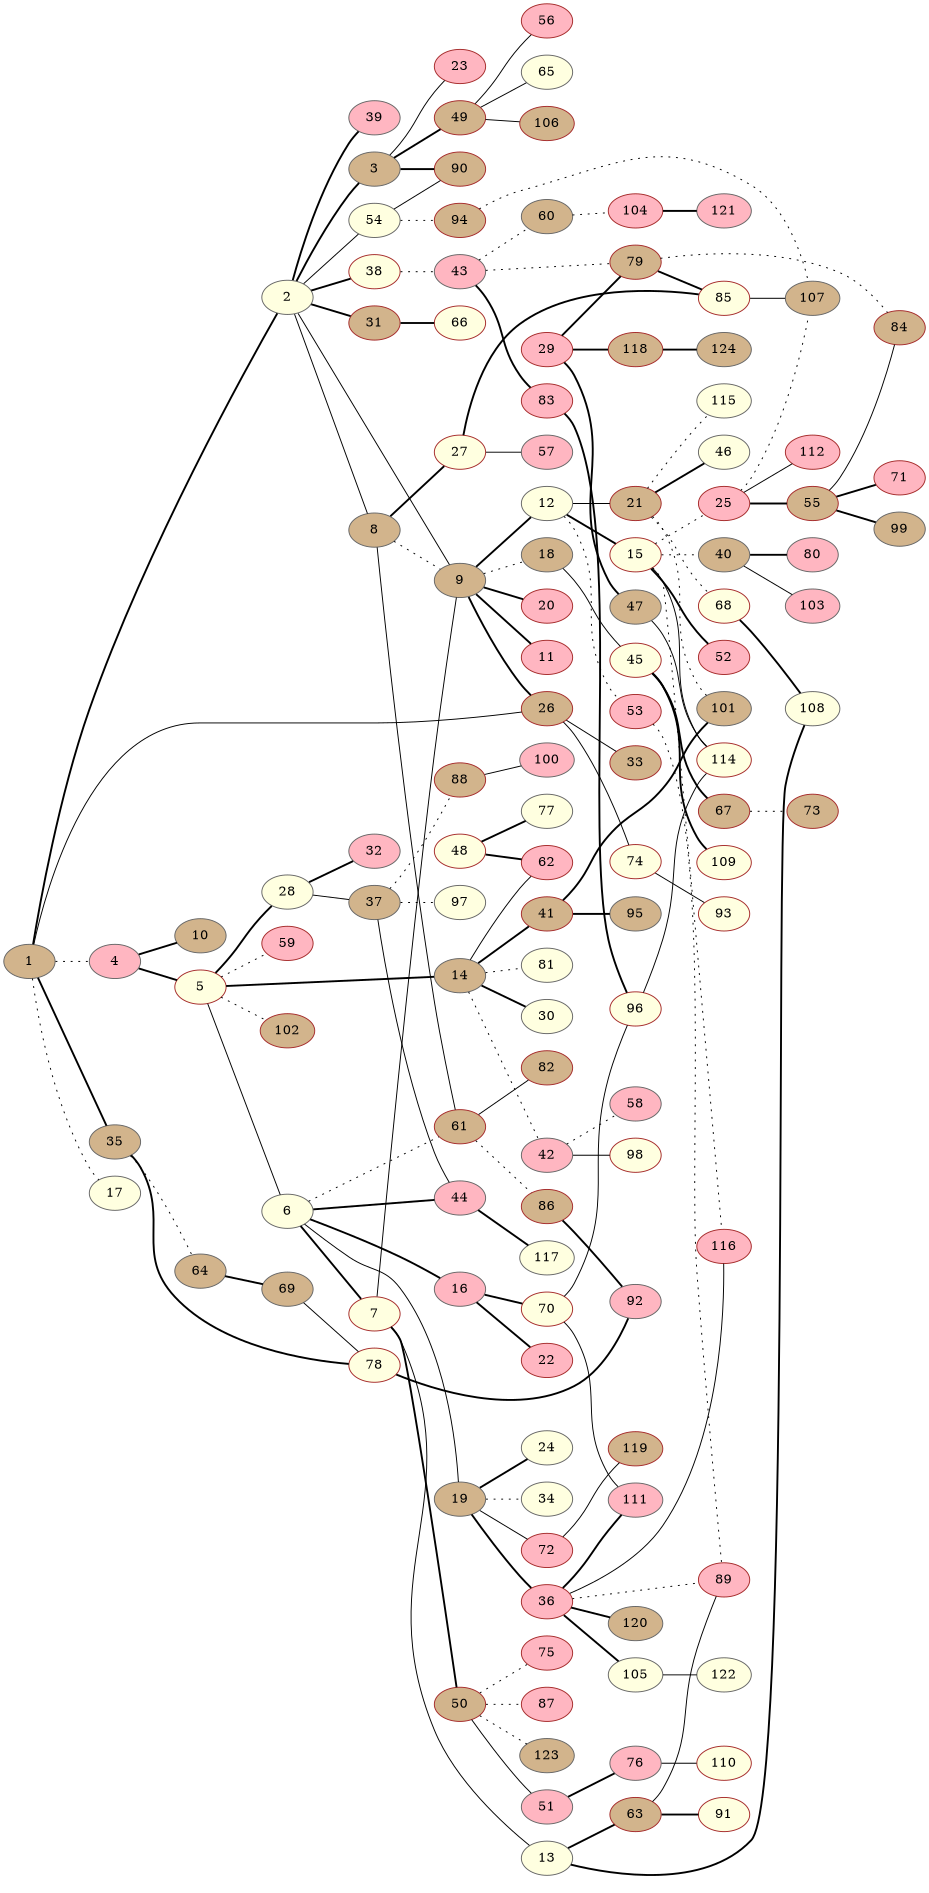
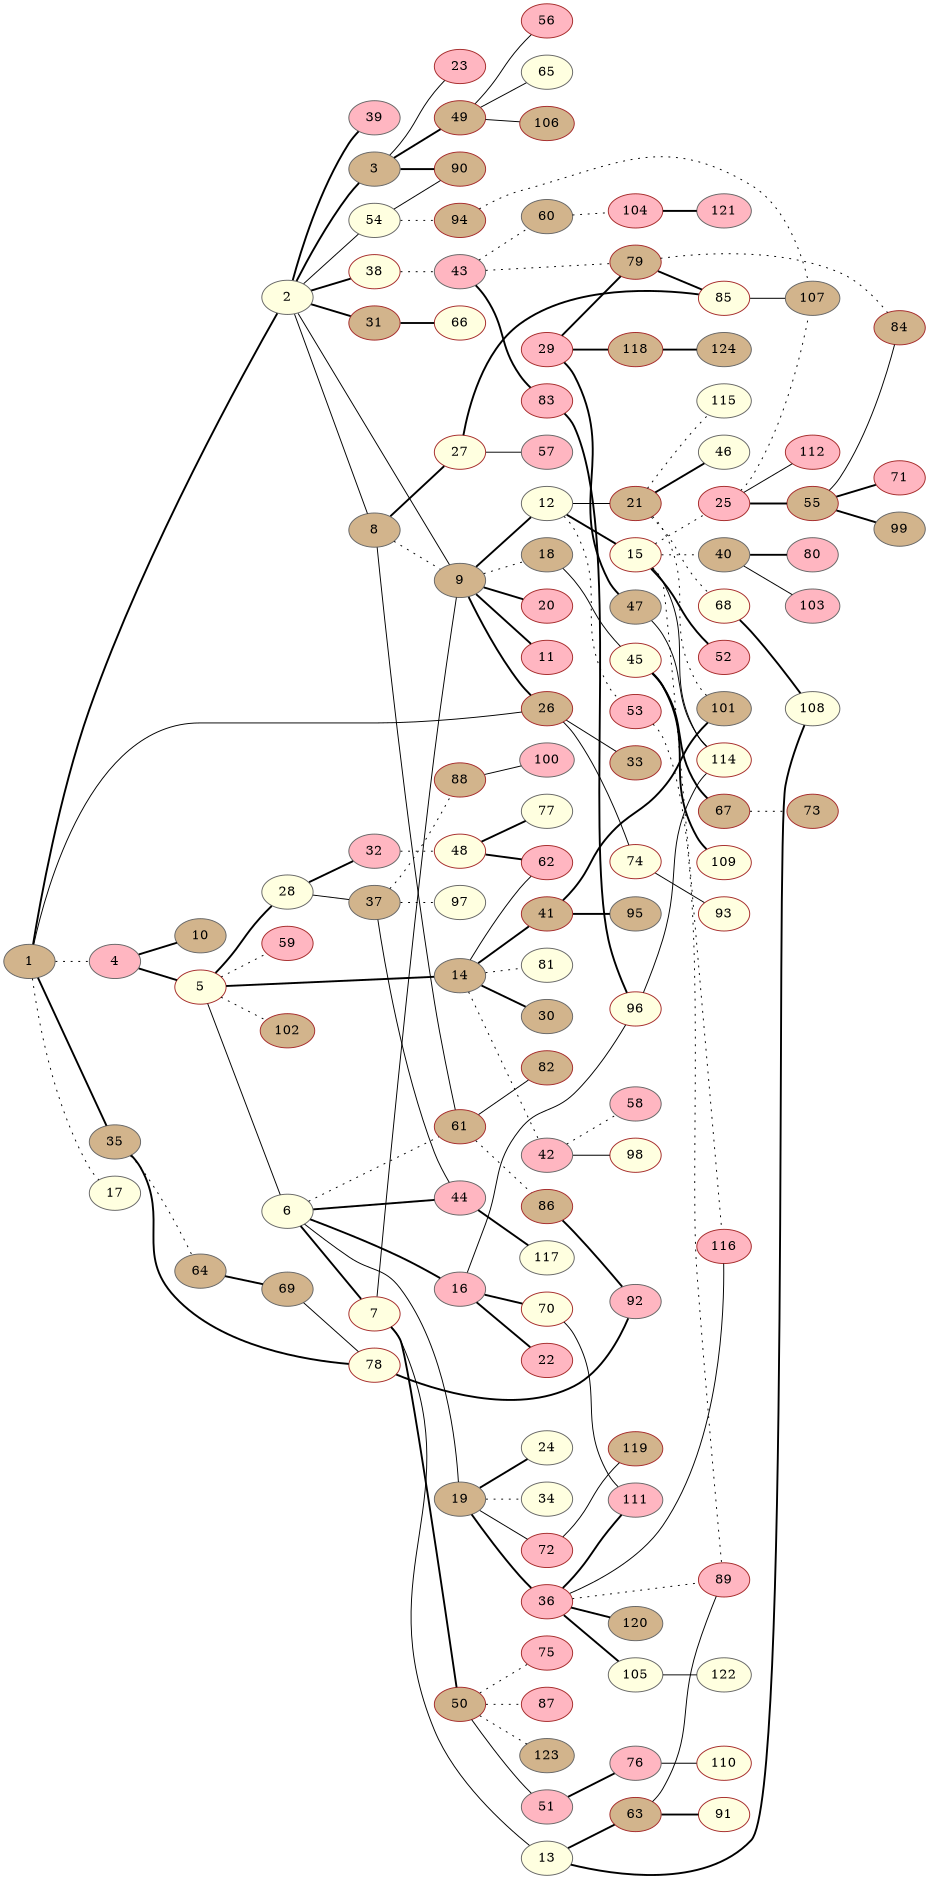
  graph {
    rankdir=LR
    node [color=brown fillcolor=tan style=filled]
    edge [style=bold]
    1 [color=gray40]
    2 [color=gray40 fillcolor=lightyellow]
    4 [color=gray40 fillcolor=lightpink]
    17 [color=gray40 fillcolor=lightyellow]
    26
    35 [color=gray40]
    3 [color=gray40]
    8 [color=gray40]
    31
    38 [fillcolor=lightyellow]
    39 [color=gray40 fillcolor=lightpink]
    54 [color=gray40 fillcolor=lightyellow]
    9 [color=gray40]
    5 [fillcolor=lightyellow]
    10 [color=gray40]
    33
    74 [fillcolor=lightyellow]
    64 [color=gray40]
    78 [fillcolor=lightyellow]
    23 [fillcolor=lightpink]
    49
    90
    61
    27 [fillcolor=lightyellow]
    16 [color=gray40 fillcolor=lightpink]
    22 [fillcolor=lightpink]
    70 [fillcolor=lightyellow]
    96 [fillcolor=lightyellow]
    66 [fillcolor=lightyellow]
    43 [color=gray40 fillcolor=lightpink]
    94
    56 [fillcolor=lightpink]
    65 [color=gray40 fillcolor=lightyellow]
    106
    6 [color=gray40 fillcolor=lightyellow]
    14 [color=gray40]
    28 [color=gray40 fillcolor=lightyellow]
    59 [fillcolor=lightpink]
    102
    7 [fillcolor=lightyellow]
    19 [color=gray40]
    44 [color=gray40 fillcolor=lightpink]
-   30 [color=gray40 fillcolor=lightyellow]
+   30 [color=gray40]
    41
    42 [color=gray40 fillcolor=lightpink]
    62 [fillcolor=lightpink]
    81 [color=gray40 fillcolor=lightyellow]
    32 [color=gray40 fillcolor=lightpink]
    37 [color=gray40]
    13 [color=gray40 fillcolor=lightyellow]
    50
    24 [color=gray40 fillcolor=lightyellow]
    34 [color=gray40 fillcolor=lightyellow]
    36 [fillcolor=lightpink]
    72 [fillcolor=lightpink]
    117 [color=gray40 fillcolor=lightyellow]
    82
    86
    11 [fillcolor=lightpink]
    12 [color=gray40 fillcolor=lightyellow]
    18 [color=gray40]
    20 [fillcolor=lightpink]
    63
    108 [color=gray40 fillcolor=lightyellow]
    51 [color=gray40 fillcolor=lightpink]
    75 [fillcolor=lightpink]
    87 [fillcolor=lightpink]
    123 [color=gray40]
    57 [color=gray40 fillcolor=lightpink]
    85 [fillcolor=lightyellow]
    15 [fillcolor=lightyellow]
    21
    53 [fillcolor=lightpink]
    45 [fillcolor=lightyellow]
    25 [fillcolor=lightpink]
    40 [color=gray40]
    52 [fillcolor=lightpink]
    114 [fillcolor=lightyellow]
    116 [fillcolor=lightpink]
    46 [color=gray40 fillcolor=lightyellow]
    68 [fillcolor=lightyellow]
    101 [color=gray40]
    115 [color=gray40 fillcolor=lightyellow]
    89 [fillcolor=lightpink]
    91 [fillcolor=lightyellow]
    95 [color=gray40]
    58 [color=gray40 fillcolor=lightpink]
    98 [fillcolor=lightyellow]
    55
    107 [color=gray40]
    112 [fillcolor=lightpink]
    80 [color=gray40 fillcolor=lightpink]
    103 [color=gray40 fillcolor=lightpink]
    111 [color=gray40 fillcolor=lightpink]
    67
    109 [fillcolor=lightyellow]
    105 [color=gray40 fillcolor=lightyellow]
    120 [color=gray40]
    119
    29 [fillcolor=lightpink]
    47 [color=gray40]
    79
    118
    71 [fillcolor=lightpink]
    84
    99 [color=gray40]
    93 [fillcolor=lightyellow]
    48 [fillcolor=lightyellow]
    88
    97 [color=gray40 fillcolor=lightyellow]
    124 [color=gray40]
    77 [color=gray40 fillcolor=lightyellow]
    69 [color=gray40]
    92 [color=gray40 fillcolor=lightpink]
    122 [color=gray40 fillcolor=lightyellow]
    100 [color=gray40 fillcolor=lightpink]
    60 [color=gray40]
    83 [fillcolor=lightpink]
    104 [fillcolor=lightpink]
    73
    76 [color=gray40 fillcolor=lightpink]
    110 [fillcolor=lightyellow]
    121 [color=gray40 fillcolor=lightpink]
    1 -- 2
    1 -- 4 [style=dotted]
    1 -- 17 [style=dotted]
    1 -- 26 [style=solid]
    1 -- 35
    2 -- 3
    2 -- 8 [style=solid]
    2 -- 31
    2 -- 38
    2 -- 39
    2 -- 54 [style=solid]
    2 -- 9 [style=solid]
    4 -- 5
    4 -- 10
    26 -- 33 [style=solid]
    26 -- 74 [style=solid]
    35 -- 64 [style=dotted]
    35 -- 78
    3 -- 23 [style=solid]
    3 -- 49
    3 -- 90
    8 -- 9 [style=dotted]
    8 -- 61 [style=solid]
    8 -- 27
    31 -- 66
    38 -- 43 [style=dotted]
    54 -- 90 [style=solid]
    54 -- 94 [style=dotted]
    9 -- 26
    9 -- 11
    9 -- 12
    9 -- 18 [style=dotted]
    9 -- 20
    5 -- 6 [style=solid]
    5 -- 14
    5 -- 28
    5 -- 59 [style=dotted]
    5 -- 102 [style=dotted]
    74 -- 93 [style=solid]
    64 -- 69
    78 -- 92
    49 -- 56 [style=solid]
    49 -- 65 [style=solid]
    49 -- 106 [style=solid]
    61 -- 82 [style=solid]
    61 -- 86 [style=dotted]
    27 -- 57 [style=solid]
    27 -- 85
    16 -- 22
    16 -- 70
-   70 -- 96 [style=solid]
+   16 -- 96 [style=solid]
    70 -- 111 [style=solid]
    96 -- 114 [style=solid]
    43 -- 79 [style=dotted]
    43 -- 60 [style=dotted]
    43 -- 83
    94 -- 107 [style=dotted]
    6 -- 61 [style=dotted]
    6 -- 16
    6 -- 7
    6 -- 19 [style=solid]
    6 -- 44
    14 -- 30
    14 -- 41
    14 -- 42 [style=dotted]
    14 -- 62 [style=solid]
    14 -- 81 [style=dotted]
    28 -- 32
    28 -- 37 [style=solid]
    7 -- 9 [style=solid]
    7 -- 13 [style=solid]
    7 -- 50
    19 -- 24
    19 -- 34 [style=dotted]
    19 -- 36
    19 -- 72 [style=solid]
    44 -- 117
    41 -- 101
    41 -- 95
    42 -- 58 [style=dotted]
    42 -- 98 [style=solid]
+   32 -- 48 [style=dotted]
    37 -- 44 [style=solid]
    37 -- 88 [style=dotted]
    37 -- 97 [style=dotted]
    13 -- 63
    13 -- 108
    50 -- 51 [style=solid]
    50 -- 75 [style=dotted]
    50 -- 87 [style=dotted]
    50 -- 123 [style=dotted]
    36 -- 116 [style=solid]
    36 -- 89 [style=dotted]
    36 -- 111
    36 -- 105
    36 -- 120
    72 -- 119 [style=solid]
    86 -- 92
    12 -- 15
    12 -- 21 [style=solid]
    12 -- 53 [style=dotted]
    18 -- 45 [style=solid]
    63 -- 89 [style=solid]
    63 -- 91
    51 -- 76
    85 -- 107 [style=solid]
    15 -- 25 [style=dotted]
    15 -- 40 [style=dotted]
    15 -- 52
    15 -- 114 [style=solid]
    15 -- 116 [style=dotted]
    21 -- 46
    21 -- 68 [style=dotted]
    21 -- 101 [style=dotted]
    21 -- 115 [style=dotted]
    53 -- 89 [style=dotted]
    45 -- 67
    45 -- 109
    25 -- 55
    25 -- 107 [style=dotted]
    25 -- 112 [style=solid]
    40 -- 80
    40 -- 103 [style=solid]
    68 -- 108
    55 -- 71
    55 -- 84 [style=solid]
    55 -- 99
    67 -- 73 [style=dotted]
    105 -- 122 [style=solid]
    29 -- 47
    29 -- 79
    29 -- 118
    47 -- 114 [style=solid]
    79 -- 85
    79 -- 84 [style=dotted]
    118 -- 124
    48 -- 62
    48 -- 77
    88 -- 100 [style=solid]
    69 -- 78 [style=solid]
    60 -- 104 [style=dotted]
    83 -- 96
    104 -- 121
    76 -- 110 [style=solid]
  }
